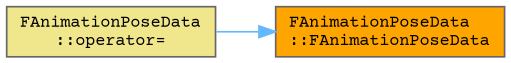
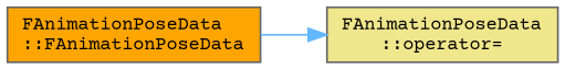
  digraph {
    rankdir=LR
    fontname="Courier Prime"
    node [fontname="Courier Prime" fontsize=10 shape=box style=filled]
    n1 [color=gray40 fillcolor=khaki fontcolor=black height=0.2 label="FAnimationPoseData\l::operator=" width=0.4]
    n2 [color=grey40 fillcolor=orange height=0.2 label="FAnimationPoseData\l::FAnimationPoseData" width=0.4]
-   n1 -> n2 [color=steelblue1 fontname="Courier Prime" fontsize=10 labelfontname=Helvetica labelfontsize=10 style=solid]
+   n2 -> n1 [color=steelblue1 fontname="Courier Prime" fontsize=10 labelfontname=Helvetica labelfontsize=10 style=solid]
  }
